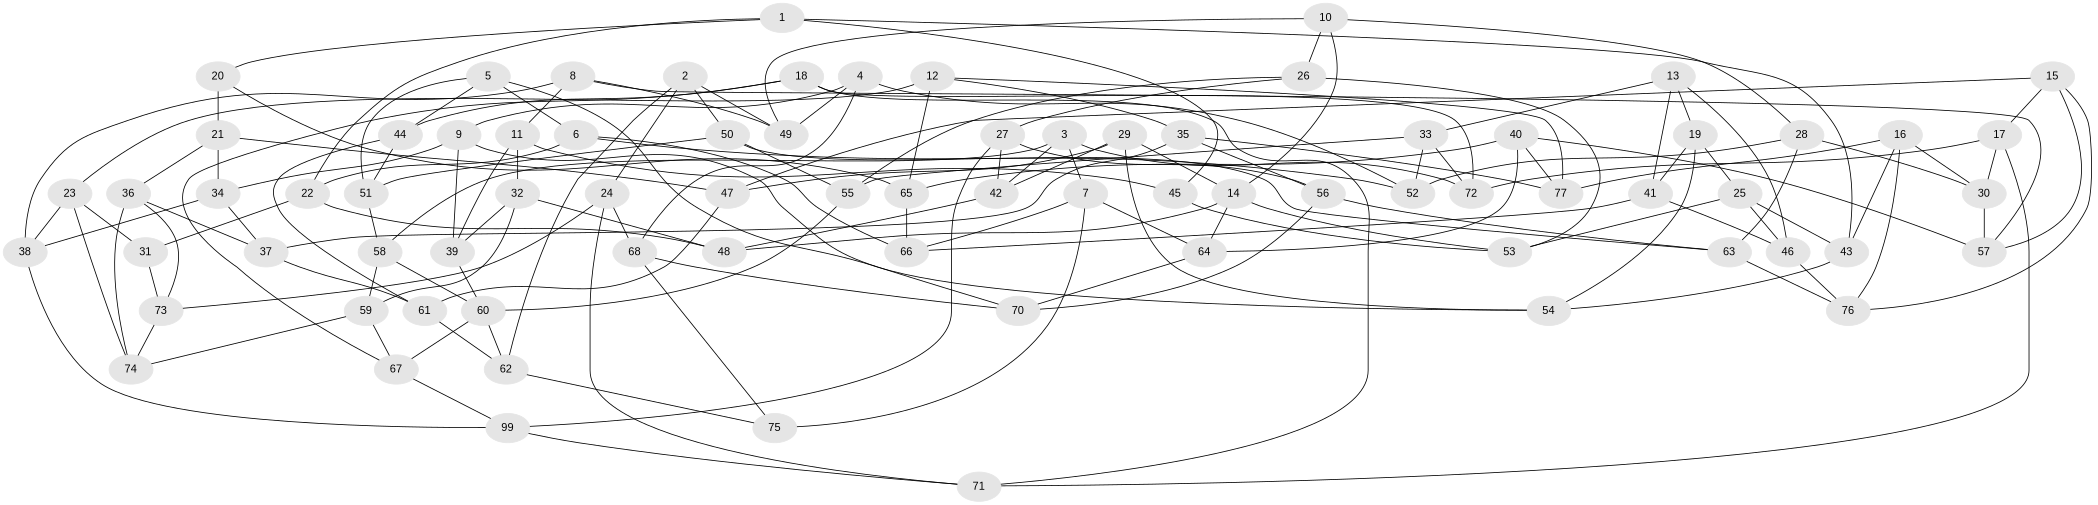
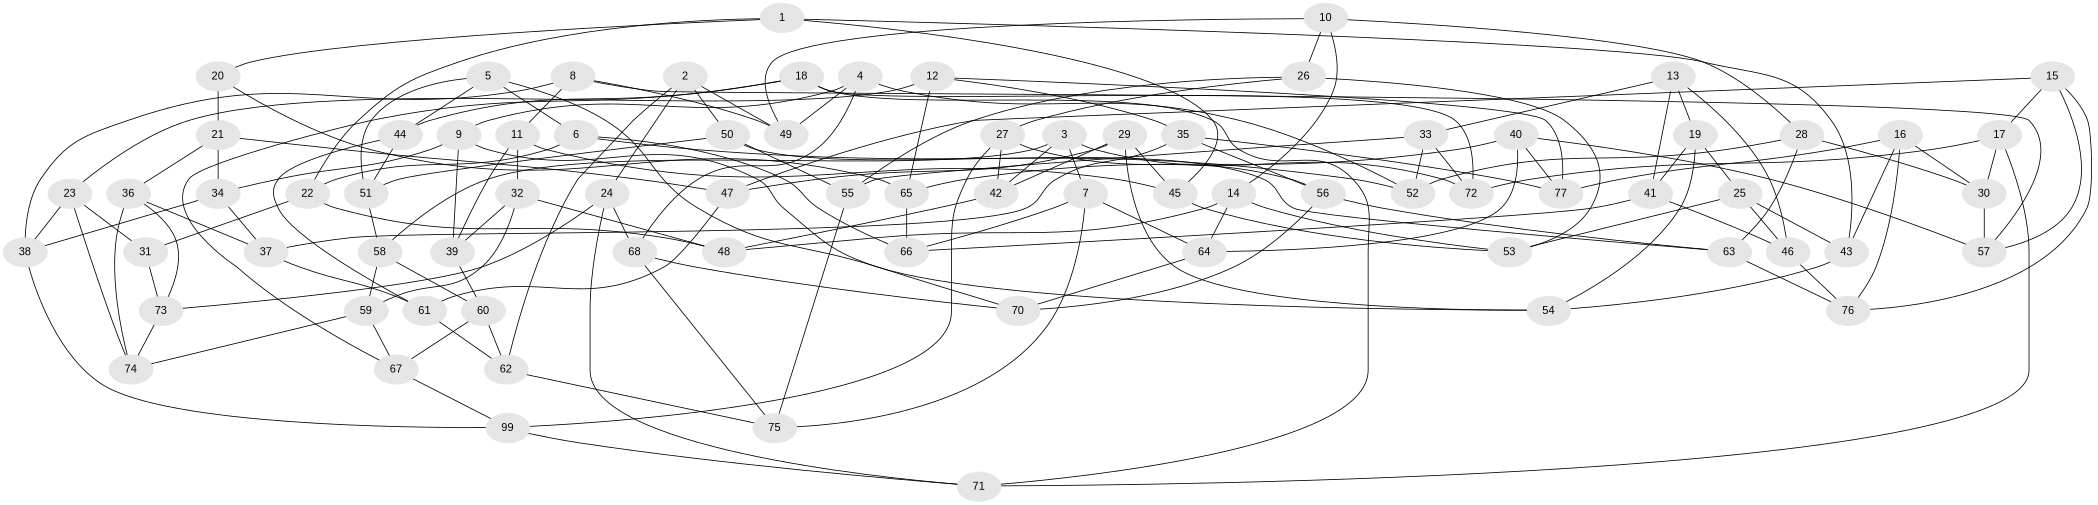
  graph {
    fontname="Liberation Sans"
    node [color=gray90 fontname="Liberation Sans" style=filled]
    edge [fontname="Liberation Sans"]
    1
    20
    22
    43
    45
    65
    21
    48
    31
    54
    53
    2
    24
    49
    50
    62
    68
    71
    73
    51
    55
    63
    75
    3
    7
    42
    58
    72
    66
    64
    59
    60
    4
    9
    52
    34
    39
    70
    5
    6
    44
    61
    8
    11
    38
    57
    32
    n48 [label=99]
    37
    10
    14
    26
    28
    27
    30
    12
    23
    35
    77
    74
    56
    13
    19
    33
    41
    46
    25
    76
    15
    17
    47
    16
    18
    67
    36
    29
    40
    1 -- 20
    1 -- 22
    1 -- 43
    1 -- 45
    20 -- 65
    20 -- 21
    22 -- 48
    22 -- 31
    43 -- 54
    45 -- 53
    65 -- 66
    21 -- 34
    21 -- 47
    21 -- 36
    31 -- 73
    2 -- 24
    2 -- 49
    2 -- 50
    2 -- 62
    24 -- 68
    24 -- 71
    24 -- 73
    50 -- 51
    50 -- 55
    50 -- 63
    62 -- 75
    68 -- 75
    68 -- 70
    73 -- 74
    51 -- 58
-   55 -- 60
+   55 -- 75
    63 -- 76
    3 -- 7
    3 -- 42
    3 -- 58
    3 -- 72
    7 -- 75
    7 -- 66
    7 -- 64
    42 -- 48
    58 -- 59
    58 -- 60
    64 -- 70
    59 -- 74
    59 -- 67
    60 -- 62
    60 -- 67
    4 -- 49
    4 -- 68
    4 -- 9
    4 -- 52
    9 -- 54
    9 -- 34
    9 -- 39
    34 -- 38
    34 -- 37
    39 -- 60
    5 -- 51
    5 -- 70
    5 -- 6
    5 -- 44
    6 -- 22
    6 -- 66
    6 -- 52
    44 -- 51
    44 -- 61
    61 -- 62
    8 -- 49
    8 -- 11
    8 -- 38
    8 -- 57
    11 -- 45
    11 -- 39
    11 -- 32
    38 -- n48
    32 -- 48
    32 -- 59
    32 -- 39
    n48 -- 71
    37 -- 61
    10 -- 49
    10 -- 14
    10 -- 26
    10 -- 28
    14 -- 48
    14 -- 53
    14 -- 64
    26 -- 53
    26 -- 55
    26 -- 27
    28 -- 63
    28 -- 52
    28 -- 30
    27 -- 42
    27 -- n48
    27 -- 56
    30 -- 57
    12 -- 65
    12 -- 23
    12 -- 35
    12 -- 77
    23 -- 31
    23 -- 38
    23 -- 74
    35 -- 37
    35 -- 77
    35 -- 56
    56 -- 63
    56 -- 70
    13 -- 19
    13 -- 33
    13 -- 41
    13 -- 46
    19 -- 54
    19 -- 41
    19 -- 25
    33 -- 55
    33 -- 72
    33 -- 52
    41 -- 66
    41 -- 46
    46 -- 76
    25 -- 43
    25 -- 53
    25 -- 46
    15 -- 57
    15 -- 76
    15 -- 17
    15 -- 47
    17 -- 71
    17 -- 72
    17 -- 30
    47 -- 61
    16 -- 43
    16 -- 30
    16 -- 77
    16 -- 76
    18 -- 71
    18 -- 72
    18 -- 44
    18 -- 67
    67 -- n48
    36 -- 73
    36 -- 37
    36 -- 74
-   29 -- 14
+   29 -- 45
    29 -- 54
    29 -- 42
    29 -- 47
    40 -- 65
    40 -- 64
    40 -- 57
    40 -- 77
  }
